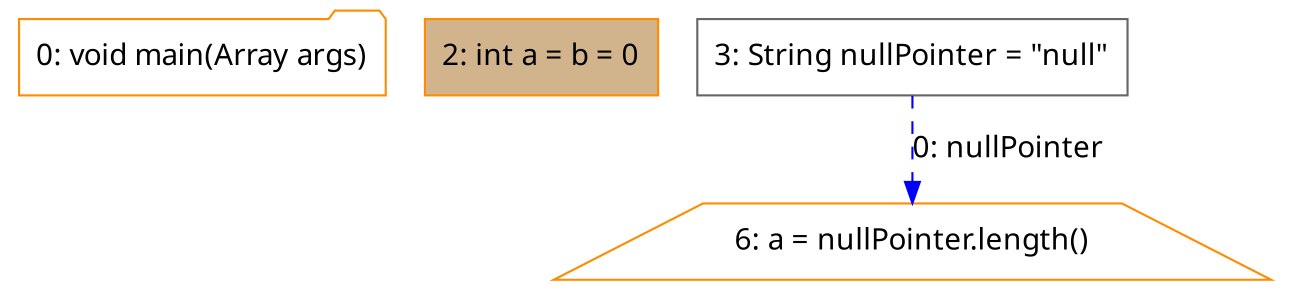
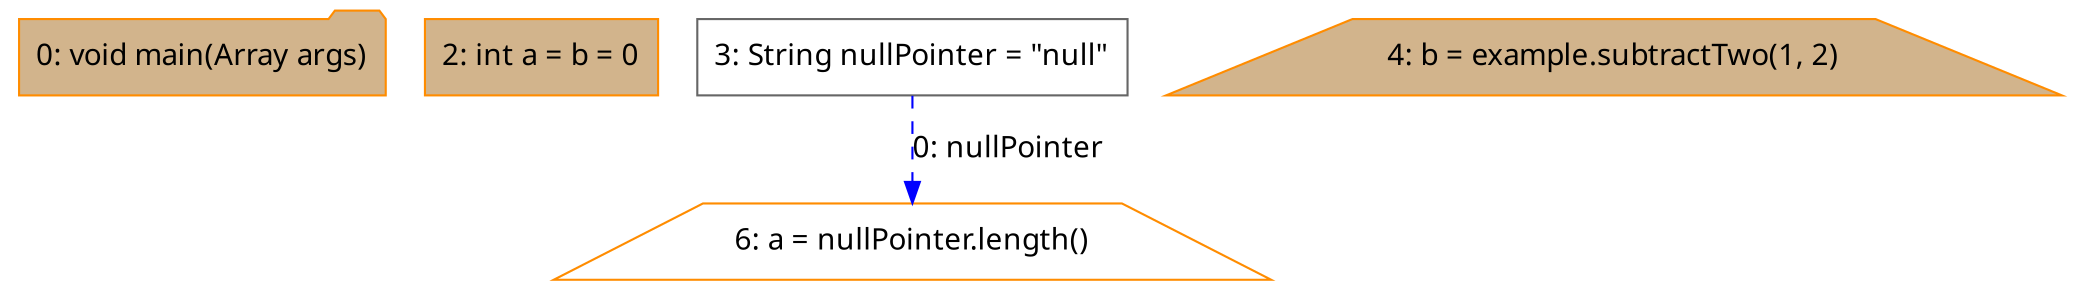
  digraph {
    fontname="Noto Sans"
    node [style=filled fillcolor=white color=darkorange shape=box fontname="Noto Sans"]
-   n1 [label="0: void main(Array args)" shape=folder]
+   n1 [label="0: void main(Array args)" fillcolor=tan shape=folder]
    n2 [label="2: int a = b = 0" fillcolor=tan]
    n3 [label="3: String nullPointer = \"null\"" color=gray40]
    n4 [label="6: a = nullPointer.length()" shape=trapezium]
+   n5 [label="4: b = example.subtractTwo(1, 2)" fillcolor=tan shape=trapezium]
    n3 -> n4 [label="0: nullPointer" color=blue style=dashed fontname="Noto Sans"]
  }
